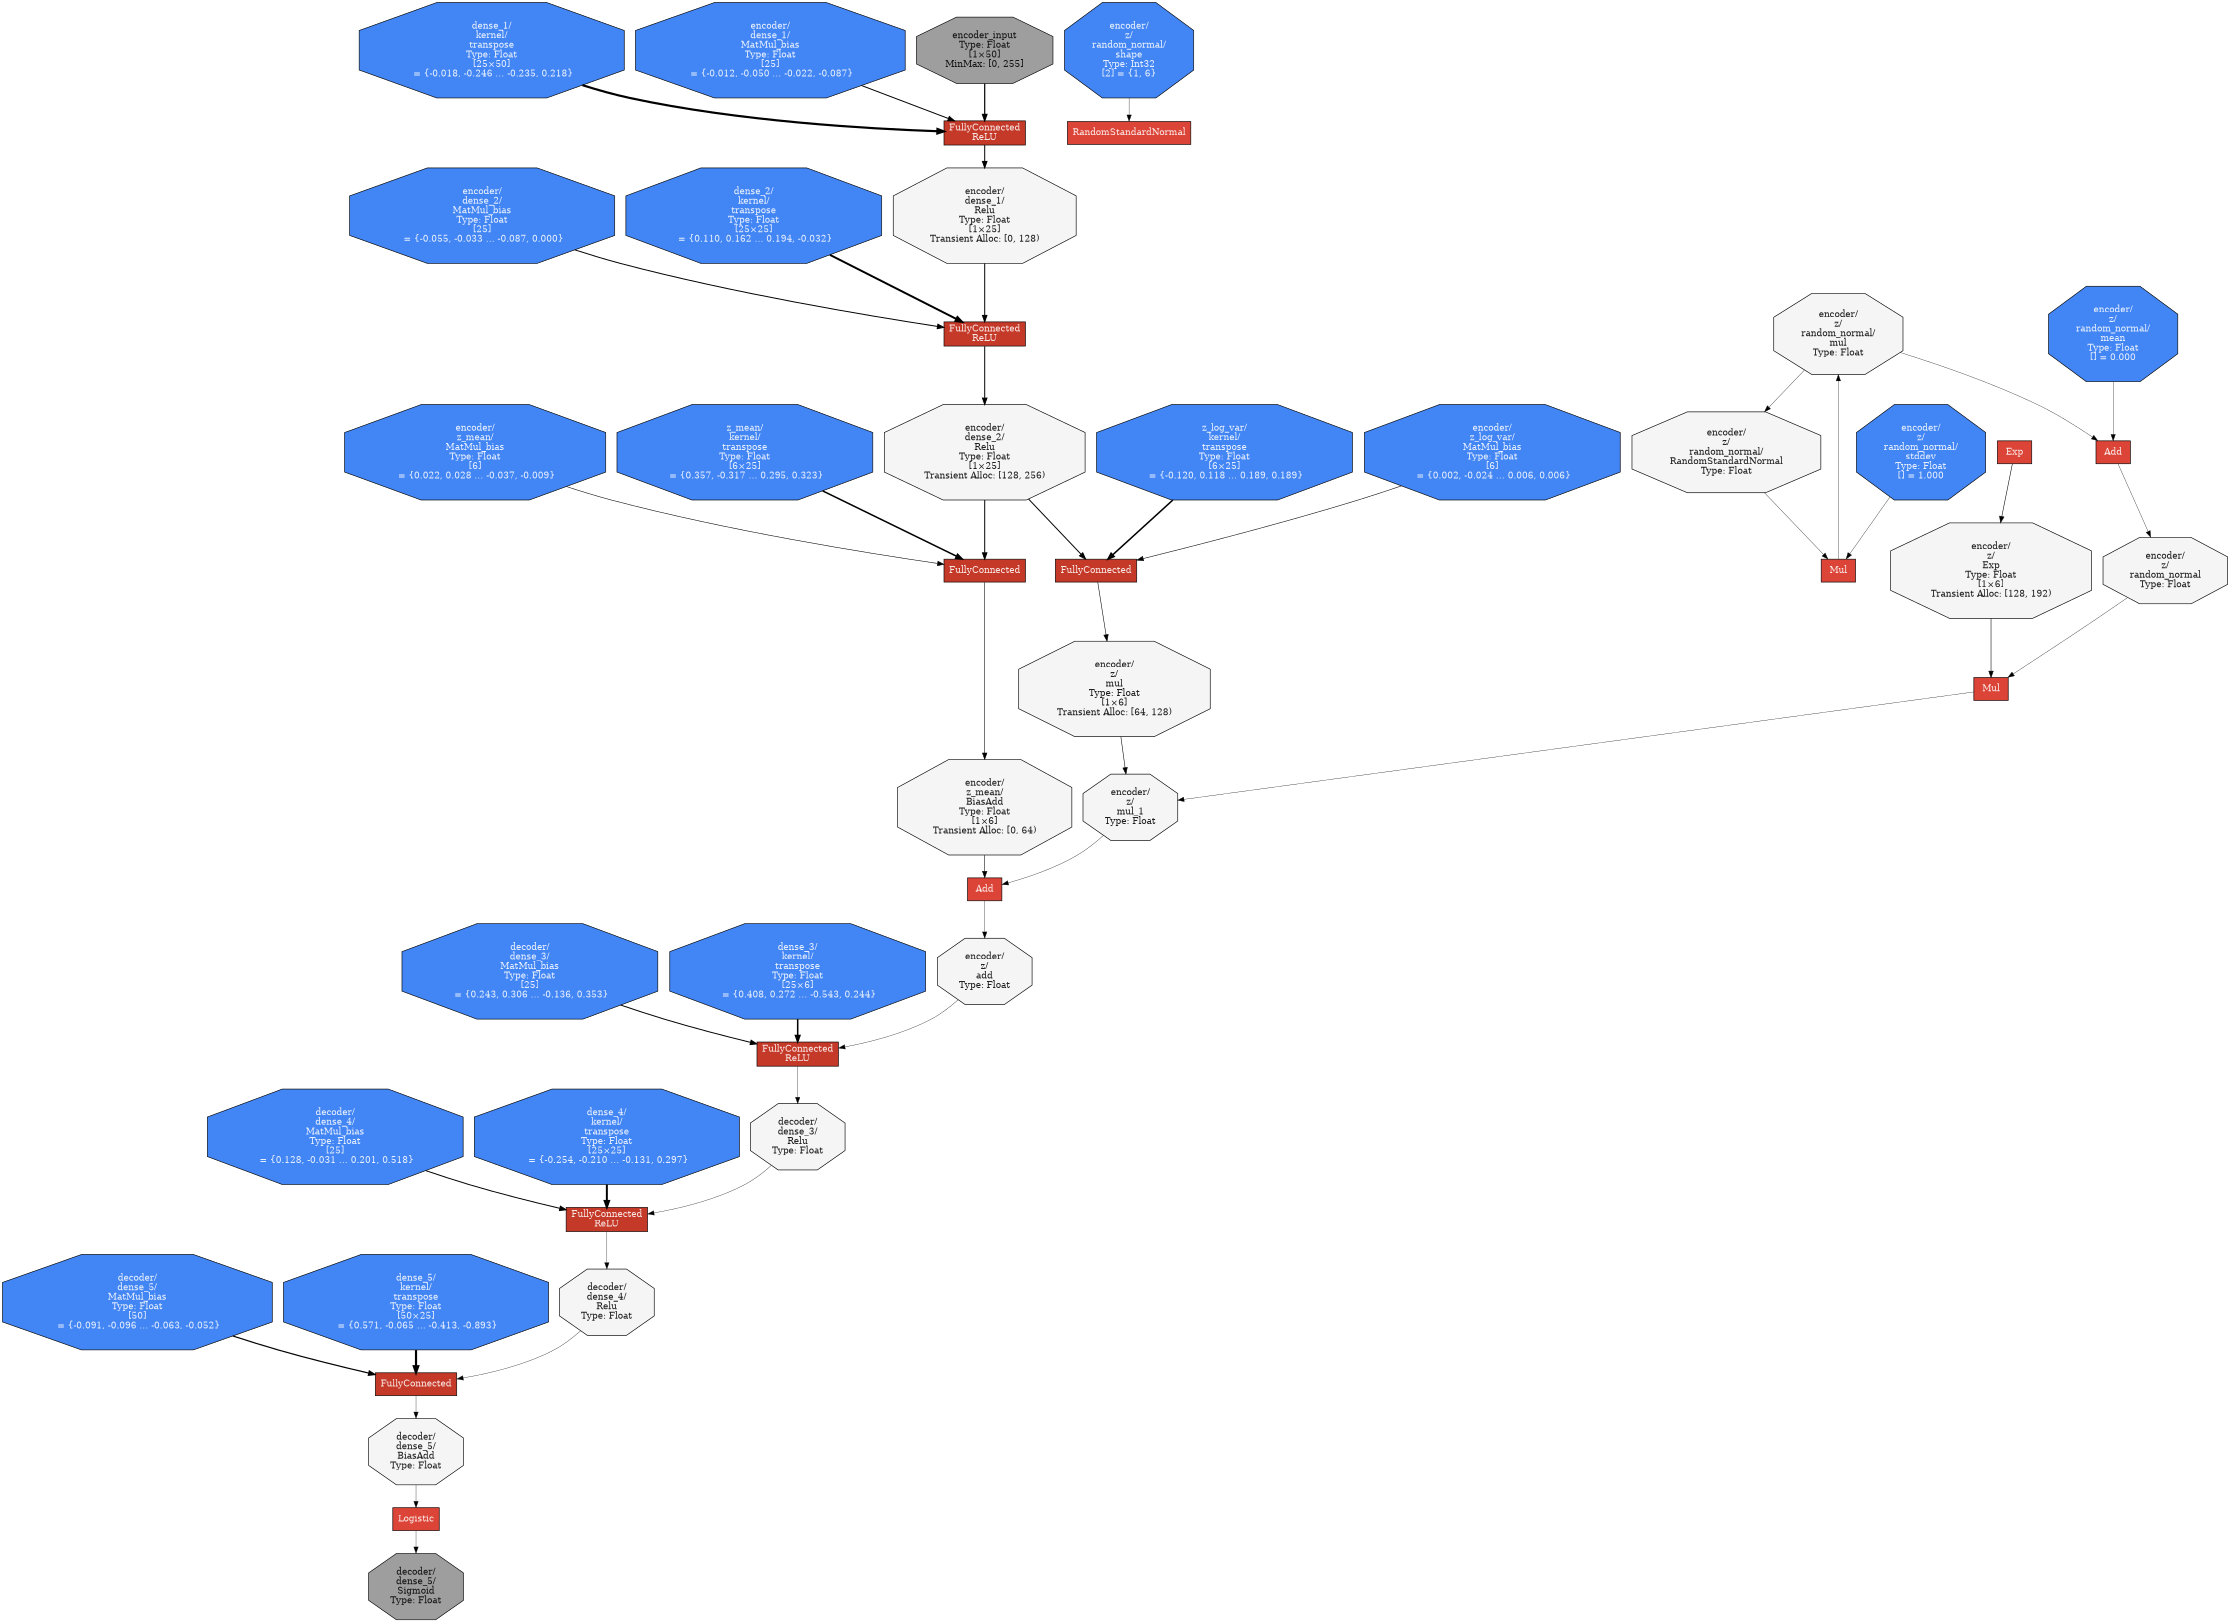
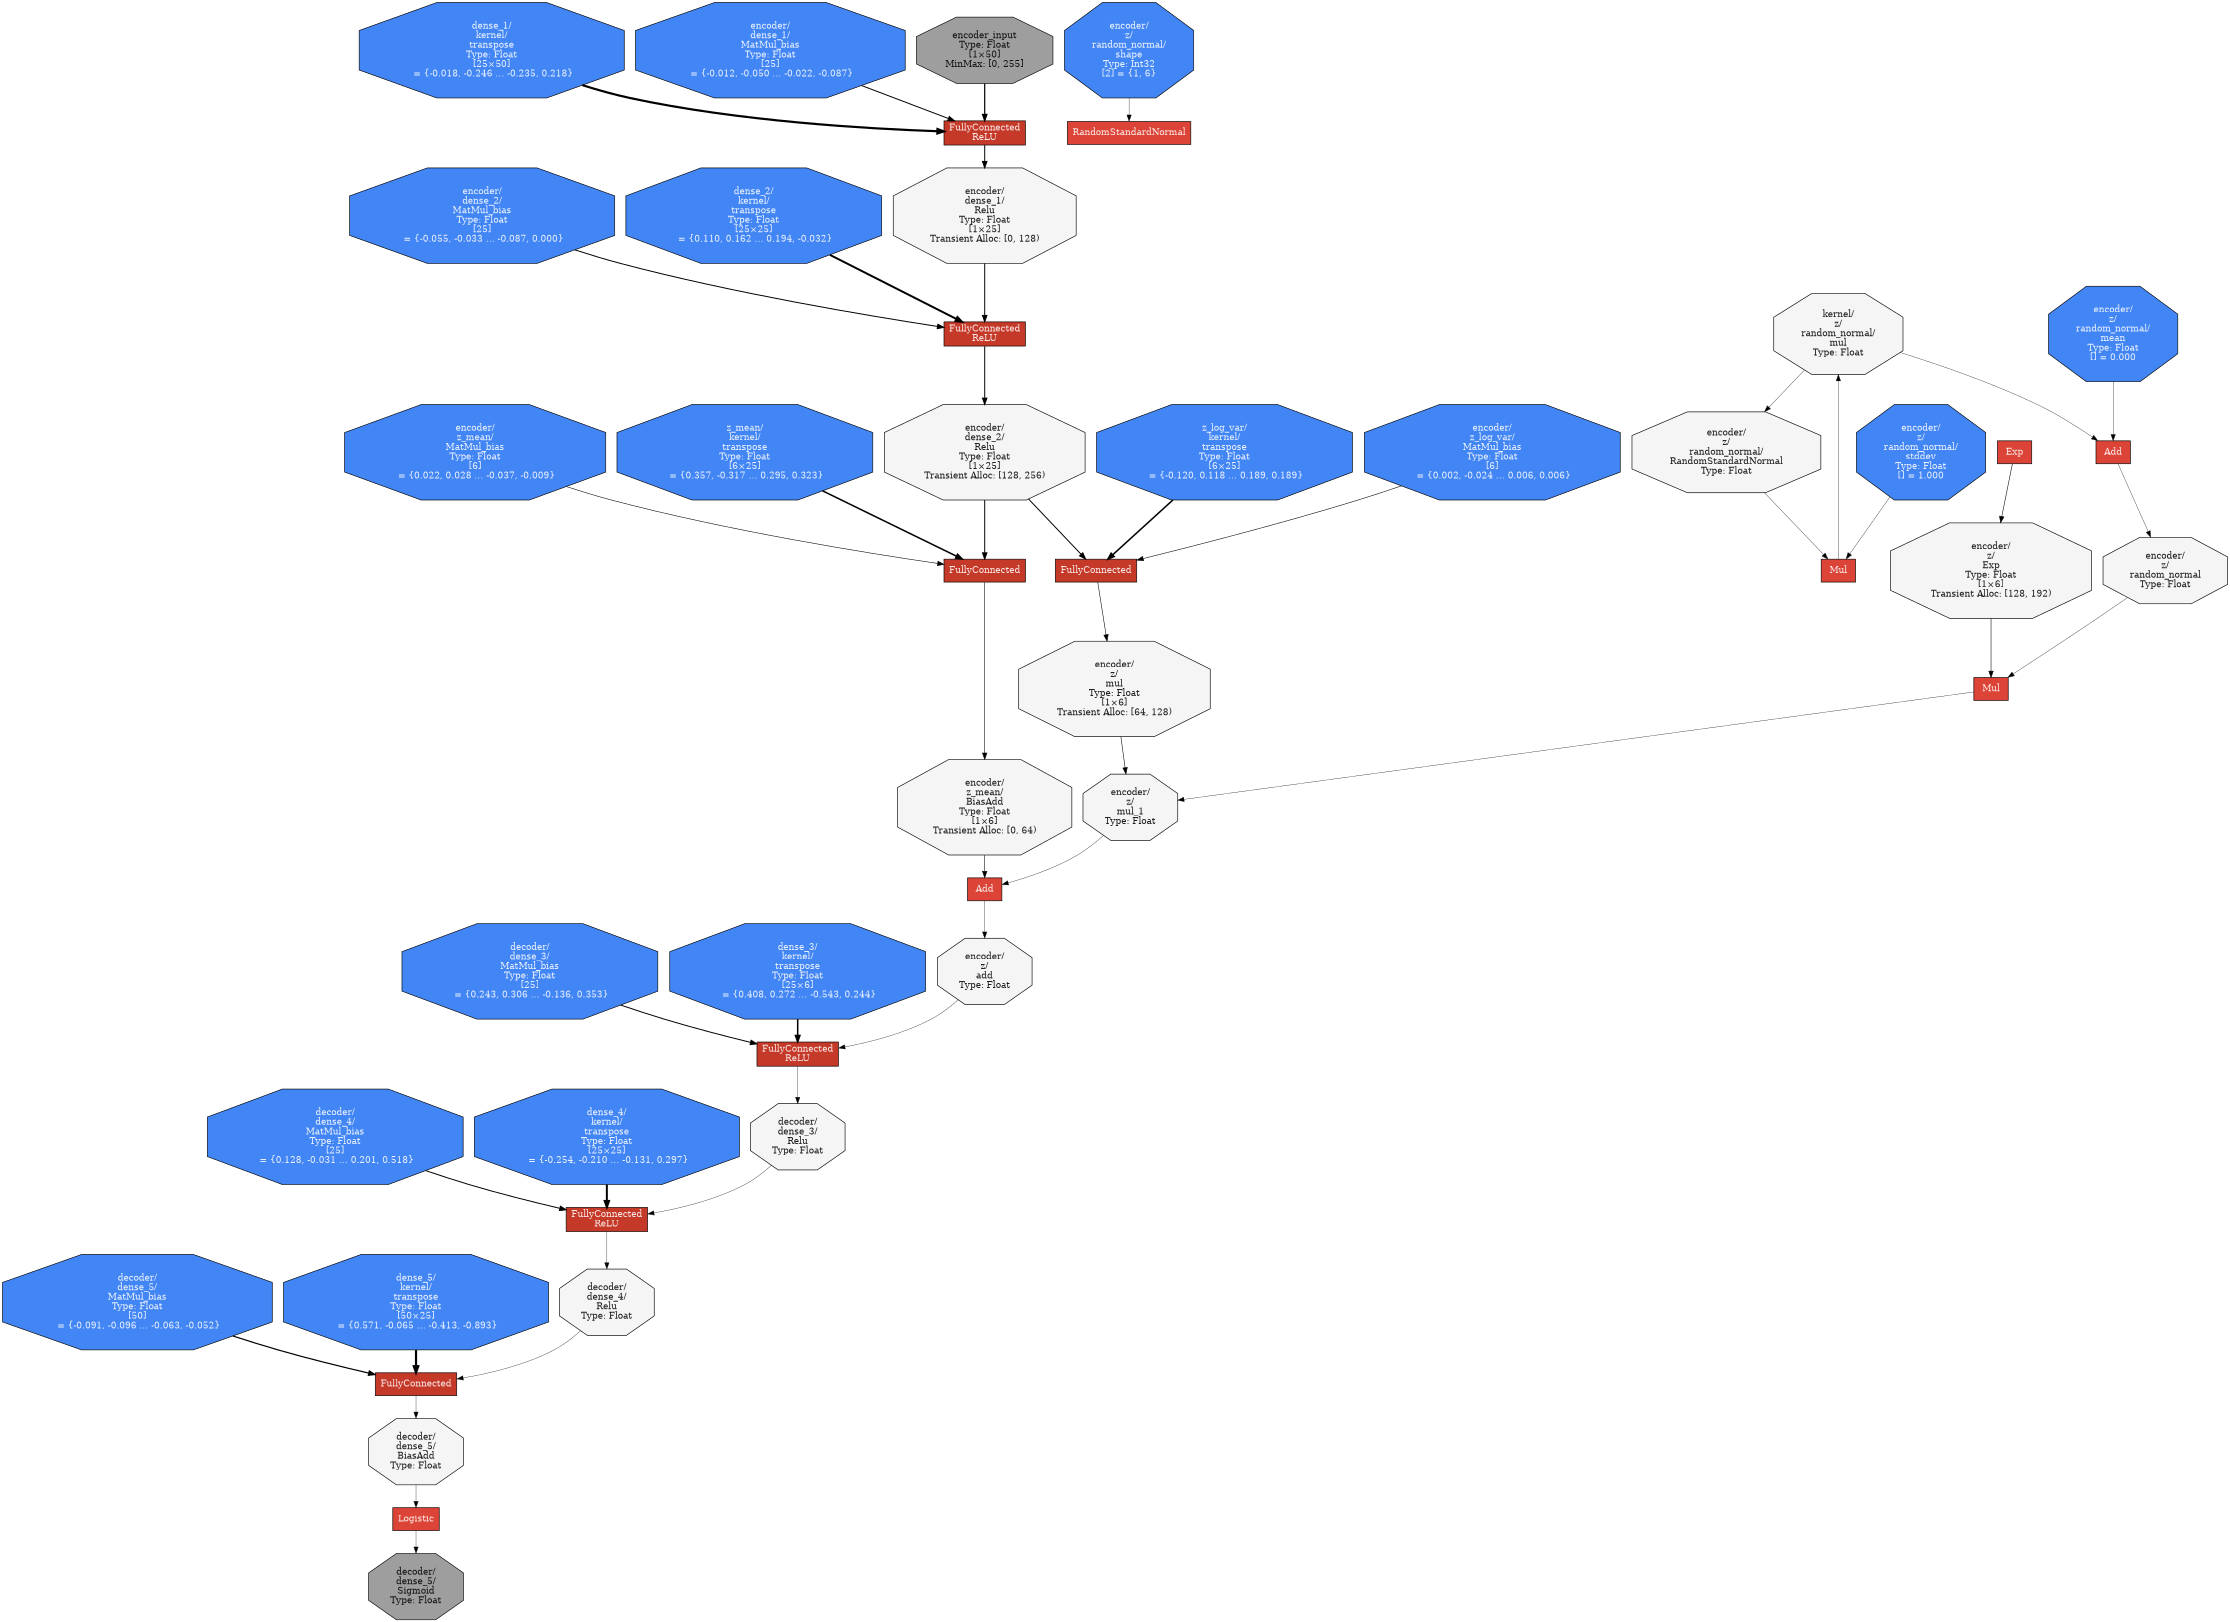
  digraph {
    nslimit=125
    node [fillcolor="#4285F4" fontcolor="#FFFFFFDD" shape=octagon style=filled]
    edge [penwidth=0.500000 weight=1.000000]
    n1 [label="decoder/\ndense_5/\nMatMul_bias\nType: Float\n[50]\n = {-0.091, -0.096 … -0.063, -0.052}"]
    n2 [fillcolor="#C53929" label=FullyConnected shape=box]
    n3 [fillcolor="#F5F5F5" fontcolor="#000000DD" label="decoder/\ndense_5/\nBiasAdd\nType: Float"]
    n4 [label="dense_5/\nkernel/\ntranspose\nType: Float\n[50×25]\n = {0.571, -0.065 … -0.413, -0.893}"]
    n5 [label="decoder/\ndense_4/\nMatMul_bias\nType: Float\n[25]\n = {0.128, -0.031 … 0.201, 0.518}"]
    n6 [fillcolor="#C53929" label="FullyConnected\nReLU" shape=box]
    n7 [fillcolor="#F5F5F5" fontcolor="#000000DD" label="decoder/\ndense_4/\nRelu\nType: Float"]
    n8 [label="dense_4/\nkernel/\ntranspose\nType: Float\n[25×25]\n = {-0.254, -0.210 … -0.131, 0.297}"]
    n9 [label="decoder/\ndense_3/\nMatMul_bias\nType: Float\n[25]\n = {0.243, 0.306 … -0.136, 0.353}"]
    n10 [fillcolor="#C53929" label="FullyConnected\nReLU" shape=box]
    n11 [fillcolor="#F5F5F5" fontcolor="#000000DD" label="decoder/\ndense_3/\nRelu\nType: Float"]
    n12 [label="encoder/\nz_log_var/\nMatMul_bias\nType: Float\n[6]\n = {0.002, -0.024 … 0.006, 0.006}"]
    n13 [fillcolor="#C53929" label=FullyConnected shape=box]
    n14 [fillcolor="#F5F5F5" fontcolor="#000000DD" label="encoder/\nz/\nmul\nType: Float\n[1×6]\nTransient Alloc: [64, 128)"]
    n15 [label="z_log_var/\nkernel/\ntranspose\nType: Float\n[6×25]\n = {-0.120, 0.118 … 0.189, 0.189}"]
    n16 [label="encoder/\nz_mean/\nMatMul_bias\nType: Float\n[6]\n = {0.022, 0.028 … -0.037, -0.009}"]
    n17 [fillcolor="#C53929" label=FullyConnected shape=box]
    n18 [fillcolor="#F5F5F5" fontcolor="#000000DD" label="encoder/\nz_mean/\nBiasAdd\nType: Float\n[1×6]\nTransient Alloc: [0, 64)"]
    n19 [label="encoder/\ndense_2/\nMatMul_bias\nType: Float\n[25]\n = {-0.055, -0.033 … -0.087, 0.000}"]
    n20 [fillcolor="#C53929" label="FullyConnected\nReLU" shape=box]
    n21 [fillcolor="#F5F5F5" fontcolor="#000000DD" label="encoder/\ndense_2/\nRelu\nType: Float\n[1×25]\nTransient Alloc: [128, 256)"]
    n22 [label="dense_2/\nkernel/\ntranspose\nType: Float\n[25×25]\n = {0.110, 0.162 … 0.194, -0.032}"]
    n23 [label="dense_1/\nkernel/\ntranspose\nType: Float\n[25×50]\n = {-0.018, -0.246 … -0.235, 0.218}"]
    n24 [fillcolor="#C53929" label="FullyConnected\nReLU" shape=box]
    n25 [fillcolor="#F5F5F5" fontcolor="#000000DD" label="encoder/\ndense_1/\nRelu\nType: Float\n[1×25]\nTransient Alloc: [0, 128)"]
    n26 [fillcolor="#DB4437" label=Logistic shape=box]
    n27 [fillcolor="#9E9E9E" fontcolor="#000000DD" label="decoder/\ndense_5/\nSigmoid\nType: Float"]
    n28 [label="dense_3/\nkernel/\ntranspose\nType: Float\n[25×6]\n = {0.408, 0.272 … -0.543, 0.244}"]
    n29 [fillcolor="#F5F5F5" fontcolor="#000000DD" label="encoder/\nz/\nmul_1\nType: Float"]
    n30 [fillcolor="#DB4437" label=Add shape=box]
    n31 [fillcolor="#F5F5F5" fontcolor="#000000DD" label="encoder/\nz/\nadd\nType: Float"]
    n32 [label="encoder/\ndense_1/\nMatMul_bias\nType: Float\n[25]\n = {-0.012, -0.050 … -0.022, -0.087}"]
-   n33 [fillcolor="#F5F5F5" fontcolor="#000000DD" label="encoder/\nz/\nrandom_normal/\nmul\nType: Float"]
+   n33 [fillcolor="#F5F5F5" fontcolor="#000000DD" label="kernel/\nz/\nrandom_normal/\nmul\nType: Float"]
    n34 [fillcolor="#DB4437" label=Add shape=box]
    n35 [fillcolor="#F5F5F5" fontcolor="#000000DD" label="encoder/\nz/\nrandom_normal/\nRandomStandardNormal\nType: Float"]
    n36 [fillcolor="#F5F5F5" fontcolor="#000000DD" label="encoder/\nz/\nrandom_normal\nType: Float"]
    n37 [label="encoder/\nz/\nrandom_normal/\nmean\nType: Float\n[] = 0.000"]
    n38 [label="z_mean/\nkernel/\ntranspose\nType: Float\n[6×25]\n = {0.357, -0.317 … 0.295, 0.323}"]
    n39 [fillcolor="#DB4437" label=Mul shape=box]
    n40 [label="encoder/\nz/\nrandom_normal/\nstddev\nType: Float\n[] = 1.000"]
    n41 [fillcolor="#DB4437" label=Mul shape=box]
    n42 [fillcolor="#F5F5F5" fontcolor="#000000DD" label="encoder/\nz/\nExp\nType: Float\n[1×6]\nTransient Alloc: [128, 192)"]
    n43 [fillcolor="#9E9E9E" fontcolor="#000000DD" label="encoder_input\nType: Float\n[1×50]\nMinMax: [0, 255]"]
    n44 [label="encoder/\nz/\nrandom_normal/\nshape\nType: Int32\n[2] = {1, 6}"]
    n45 [fillcolor="#DB4437" label=RandomStandardNormal shape=box]
    n46 [fillcolor="#DB4437" label=Exp shape=box]
    n1 -> n2 [penwidth=1.881285]
    n2 -> n3
    n3 -> n26
    n4 -> n2 [penwidth=3.429237]
    n5 -> n6 [penwidth=1.547952]
    n6 -> n7
    n7 -> n2
    n8 -> n6 [penwidth=3.095904]
    n9 -> n10 [penwidth=1.547952]
    n10 -> n11
    n11 -> n6
    n12 -> n13 [penwidth=0.861654]
    n13 -> n14 [penwidth=0.861654 weight=2.584963]
    n14 -> n29 [penwidth=0.861654 weight=2.584963]
    n15 -> n13 [penwidth=2.409606]
    n16 -> n17 [penwidth=0.861654]
    n17 -> n18 [penwidth=0.861654 weight=2.584963]
    n18 -> n30 [penwidth=0.861654 weight=2.584963]
    n19 -> n20 [penwidth=1.547952]
    n20 -> n21 [penwidth=1.547952 weight=4.643856]
    n21 -> n13 [penwidth=1.547952 weight=4.643856]
    n21 -> n17 [penwidth=1.547952 weight=4.643856]
    n22 -> n20 [penwidth=3.095904]
    n23 -> n24 [penwidth=3.429237]
    n24 -> n25 [penwidth=1.547952 weight=4.643856]
    n25 -> n20 [penwidth=1.547952 weight=4.643856]
    n26 -> n27
    n28 -> n10 [penwidth=2.409606]
    n29 -> n30
    n30 -> n31
    n31 -> n10
    n32 -> n24 [penwidth=1.547952]
    n33 -> n34
    n33 -> n35
    n34 -> n36
    n35 -> n41
    n36 -> n39
    n37 -> n34
    n38 -> n17 [penwidth=2.409606]
    n39 -> n29
    n40 -> n41
    n41 -> n33
    n42 -> n39 [penwidth=0.861654 weight=2.584963]
    n43 -> n24 [penwidth=1.881285 weight=5.643856]
    n44 -> n45
    n46 -> n42 [penwidth=0.861654 weight=2.584963]
  }
